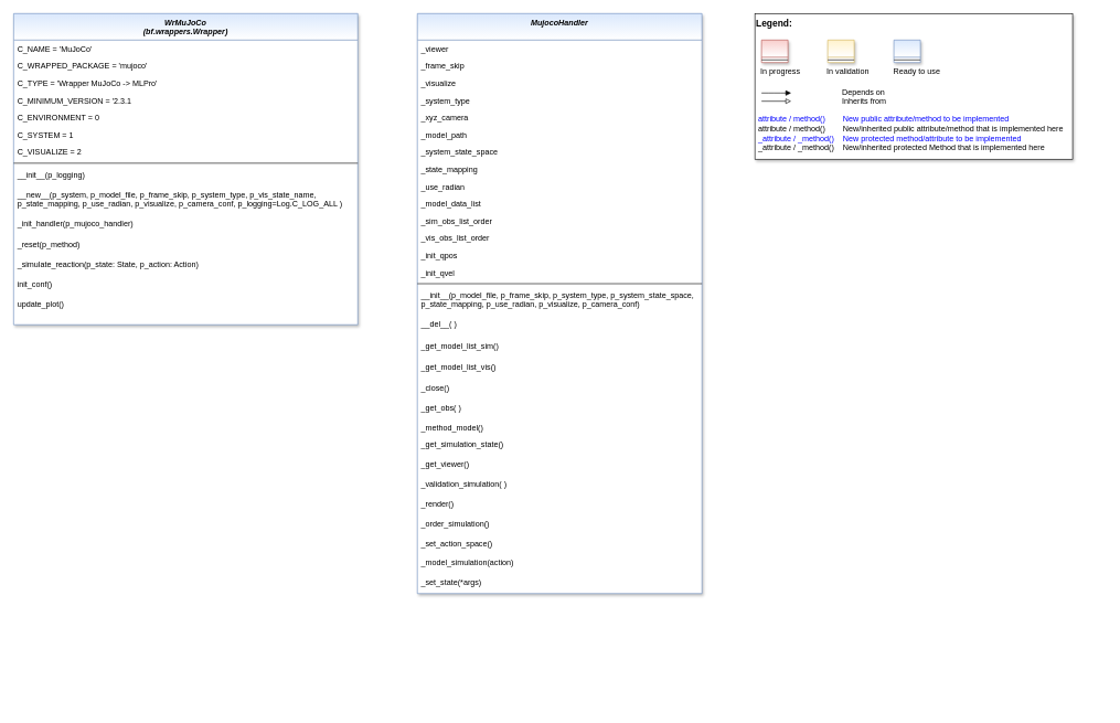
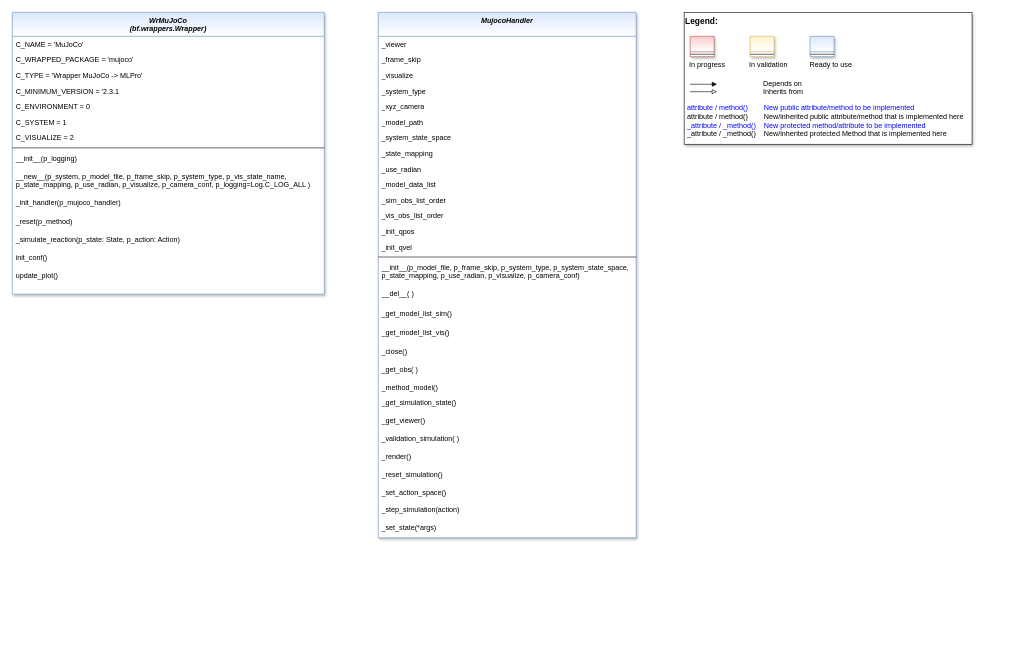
  <mxCell id="0" />
  <mxCell id="1" parent="0" />
  <mxCell id="2" value="WrMuJoCo&#10;(bf.wrappers.Wrapper)" style="swimlane;fontStyle=3;align=center;verticalAlign=top;childLayout=stackLayout;horizontal=1;startSize=40;horizontalStack=0;resizeParent=1;resizeLast=0;collapsible=1;marginBottom=0;rounded=0;shadow=1;strokeWidth=1;fillColor=#dae8fc;strokeColor=#6c8ebf;gradientColor=#ffffff;swimlaneFillColor=#ffffff;" parent="1" vertex="1"><mxGeometry x="20" y="20" width="520" height="470" as="geometry"><mxRectangle x="230" y="140" width="160" height="26" as="alternateBounds" /></mxGeometry></mxCell>
  <mxCell id="3" value="C_NAME = 'MuJoCo'" style="text;align=left;verticalAlign=top;spacingLeft=4;spacingRight=4;overflow=hidden;rotatable=0;points=[[0,0.5],[1,0.5]];portConstraint=eastwest;" parent="2" vertex="1"><mxGeometry y="40" width="520" height="26" as="geometry" /></mxCell>
  <mxCell id="4" value="C_WRAPPED_PACKAGE = 'mujoco'" style="text;align=left;verticalAlign=top;spacingLeft=4;spacingRight=4;overflow=hidden;rotatable=0;points=[[0,0.5],[1,0.5]];portConstraint=eastwest;" parent="2" vertex="1"><mxGeometry y="66" width="520" height="26" as="geometry" /></mxCell>
  <mxCell id="5" value="C_TYPE = 'Wrapper MuJoCo -&gt; MLPro'" style="text;align=left;verticalAlign=top;spacingLeft=4;spacingRight=4;overflow=hidden;rotatable=0;points=[[0,0.5],[1,0.5]];portConstraint=eastwest;" parent="2" vertex="1"><mxGeometry y="92" width="520" height="26" as="geometry" /></mxCell>
  <mxCell id="6" value="C_MINIMUM_VERSION = '2.3.1" style="text;align=left;verticalAlign=top;spacingLeft=4;spacingRight=4;overflow=hidden;rotatable=0;points=[[0,0.5],[1,0.5]];portConstraint=eastwest;" parent="2" vertex="1"><mxGeometry y="118" width="520" height="26" as="geometry" /></mxCell>
  <mxCell id="7" value="C_ENVIRONMENT = 0" style="text;align=left;verticalAlign=top;spacingLeft=4;spacingRight=4;overflow=hidden;rotatable=0;points=[[0,0.5],[1,0.5]];portConstraint=eastwest;" parent="2" vertex="1"><mxGeometry y="144" width="520" height="26" as="geometry" /></mxCell>
  <mxCell id="8" value="C_SYSTEM = 1" style="text;align=left;verticalAlign=top;spacingLeft=4;spacingRight=4;overflow=hidden;rotatable=0;points=[[0,0.5],[1,0.5]];portConstraint=eastwest;" parent="2" vertex="1"><mxGeometry y="170" width="520" height="26" as="geometry" /></mxCell>
  <mxCell id="9" value="C_VISUALIZE = 2" style="text;align=left;verticalAlign=top;spacingLeft=4;spacingRight=4;overflow=hidden;rotatable=0;points=[[0,0.5],[1,0.5]];portConstraint=eastwest;" parent="2" vertex="1"><mxGeometry y="196" width="520" height="26" as="geometry" /></mxCell>
  <mxCell id="10" value="" style="line;html=1;strokeWidth=1;align=left;verticalAlign=middle;spacingTop=-1;spacingLeft=3;spacingRight=3;rotatable=0;labelPosition=right;points=[];portConstraint=eastwest;" parent="2" vertex="1"><mxGeometry y="222" width="520" height="8" as="geometry" /></mxCell>
  <mxCell id="11" value="__init__(p_logging)" style="text;align=left;verticalAlign=top;spacingLeft=4;spacingRight=4;overflow=hidden;rotatable=0;points=[[0,0.5],[1,0.5]];portConstraint=eastwest;" vertex="1" parent="2"><mxGeometry y="230" width="520" height="30" as="geometry" /></mxCell>
  <mxCell id="12" value="__new__(p_system, p_model_file, p_frame_skip, p_system_type, p_vis_state_name,&#10;p_state_mapping, p_use_radian, p_visualize, p_camera_conf, p_logging=Log.C_LOG_ALL )" style="text;align=left;verticalAlign=top;spacingLeft=4;spacingRight=4;overflow=hidden;rotatable=0;points=[[0,0.5],[1,0.5]];portConstraint=eastwest;" parent="2" vertex="1"><mxGeometry y="260" width="520" height="44" as="geometry" /></mxCell>
  <mxCell id="13" value="_init_handler(p_mujoco_handler)" style="text;align=left;verticalAlign=top;spacingLeft=4;spacingRight=4;overflow=hidden;rotatable=0;points=[[0,0.5],[1,0.5]];portConstraint=eastwest;" parent="2" vertex="1"><mxGeometry y="304" width="520" height="32" as="geometry" /></mxCell>
  <mxCell id="14" value="_reset(p_method)" style="text;align=left;verticalAlign=top;spacingLeft=4;spacingRight=4;overflow=hidden;rotatable=0;points=[[0,0.5],[1,0.5]];portConstraint=eastwest;" parent="2" vertex="1"><mxGeometry y="336" width="520" height="30" as="geometry" /></mxCell>
  <mxCell id="15" value="_simulate_reaction(p_state: State, p_action: Action)" style="text;align=left;verticalAlign=top;spacingLeft=4;spacingRight=4;overflow=hidden;rotatable=0;points=[[0,0.5],[1,0.5]];portConstraint=eastwest;" parent="2" vertex="1"><mxGeometry y="366" width="520" height="30" as="geometry" /></mxCell>
  <mxCell id="16" value="init_conf()" style="text;align=left;verticalAlign=top;spacingLeft=4;spacingRight=4;overflow=hidden;rotatable=0;points=[[0,0.5],[1,0.5]];portConstraint=eastwest;" parent="2" vertex="1"><mxGeometry y="396" width="520" height="30" as="geometry" /></mxCell>
  <mxCell id="17" value="update_plot()" style="text;align=left;verticalAlign=top;spacingLeft=4;spacingRight=4;overflow=hidden;rotatable=0;points=[[0,0.5],[1,0.5]];portConstraint=eastwest;" vertex="1" parent="2"><mxGeometry y="426" width="520" height="30" as="geometry" /></mxCell>
  <mxCell id="18" value="" style="group" parent="1" vertex="1" connectable="0"><mxGeometry x="1140" y="20" width="530" height="1050" as="geometry" /></mxCell>
  <mxCell id="19" value="&lt;font color=&quot;#000000&quot; size=&quot;1&quot;&gt;&lt;b style=&quot;font-size: 14px&quot;&gt;Legend:&lt;br&gt;&lt;/b&gt;&lt;/font&gt;&lt;br&gt;&lt;br&gt;&lt;br&gt;&lt;font color=&quot;#0000ff&quot; style=&quot;font-size: 6px&quot;&gt;&lt;br&gt;&lt;/font&gt;&lt;span style=&quot;color: rgb(0 , 0 , 0)&quot;&gt;&lt;font style=&quot;font-size: 4px&quot;&gt;&amp;nbsp; &amp;nbsp;&lt;/font&gt;&amp;nbsp;In progress&amp;nbsp; &amp;nbsp; &amp;nbsp; &amp;nbsp; &amp;nbsp; &amp;nbsp; In validation&amp;nbsp; &amp;nbsp; &amp;nbsp; &amp;nbsp; &amp;nbsp; &amp;nbsp;Ready to use&lt;/span&gt;&lt;font color=&quot;#000000&quot;&gt;&amp;nbsp;&lt;br&gt;&lt;/font&gt;&lt;font color=&quot;#0000ff&quot;&gt;&lt;br&gt;&lt;br&gt;&lt;br&gt;&lt;br&gt;&amp;nbsp;attribute / method()&amp;nbsp; &amp;nbsp; &amp;nbsp; &amp;nbsp; New public attribute/method to be implemented&lt;/font&gt;&lt;br&gt;&lt;font color=&quot;#000000&quot;&gt;&amp;nbsp;&lt;/font&gt;&lt;font color=&quot;#000000&quot;&gt;attribute / method()&lt;span&gt;&#09;&lt;/span&gt;&amp;nbsp; &amp;nbsp; &amp;nbsp; &amp;nbsp;New/inherited public attribute/method that is implemented here&lt;br&gt;&lt;/font&gt;&lt;font color=&quot;#0000ff&quot;&gt;&amp;nbsp;_attribute /&amp;nbsp;&lt;/font&gt;&lt;font color=&quot;#0000ff&quot;&gt;_method()&amp;nbsp; &amp;nbsp; New protected method/attribute to be implemented&lt;/font&gt;&lt;br&gt;&lt;font color=&quot;#000000&quot;&gt;&amp;nbsp;_attribute / _method()&amp;nbsp; &amp;nbsp; New/inherited protected Method that is implemented here&lt;br&gt;&lt;/font&gt;&lt;font color=&quot;#000000&quot;&gt;&lt;br&gt;&lt;br&gt;&lt;br&gt;&lt;br&gt;&lt;br&gt;&lt;/font&gt;" style="text;html=1;align=left;verticalAlign=top;whiteSpace=wrap;rounded=0;fontColor=#006600;strokeColor=#000000;shadow=1;fillColor=#ffffff;" parent="18" vertex="1"><mxGeometry width="480" height="220" as="geometry" /></mxCell>
  <mxCell id="20" value="Depends on" style="endArrow=block;html=1;labelPosition=right;verticalLabelPosition=middle;align=left;verticalAlign=middle;endFill=1;fontSize=12;" parent="18" edge="1"><mxGeometry x="-1590" y="-2180" width="50" height="50" as="geometry"><mxPoint x="10.0" y="120.003" as="sourcePoint" /><mxPoint x="54.848" y="120.003" as="targetPoint" /><mxPoint x="98" as="offset" /><Array as="points"><mxPoint x="30" y="120" /></Array></mxGeometry></mxCell>
  <mxCell id="21" value="Inherits from" style="endArrow=block;html=1;labelPosition=right;verticalLabelPosition=middle;align=left;verticalAlign=middle;endFill=0;fontSize=12;" parent="18" edge="1"><mxGeometry x="-1590" y="-2180" width="50" height="50" as="geometry"><mxPoint x="10.0" y="132.385" as="sourcePoint" /><mxPoint x="54.848" y="132.385" as="targetPoint" /><mxPoint x="98" y="1" as="offset" /></mxGeometry></mxCell>
  <mxCell id="22" value="" style="swimlane;fontStyle=3;align=center;verticalAlign=top;childLayout=stackLayout;horizontal=1;startSize=26;horizontalStack=0;resizeParent=1;resizeLast=0;collapsible=1;marginBottom=0;rounded=0;shadow=1;strokeWidth=1;fillColor=#f8cecc;strokeColor=#b85450;gradientColor=#ffffff;swimlaneFillColor=#ffffff;" parent="18" vertex="1"><mxGeometry x="10" y="40" width="40" height="34" as="geometry"><mxRectangle x="230" y="140" width="160" height="26" as="alternateBounds" /></mxGeometry></mxCell>
  <mxCell id="23" value="" style="line;html=1;strokeWidth=1;align=left;verticalAlign=middle;spacingTop=-1;spacingLeft=3;spacingRight=3;rotatable=0;labelPosition=right;points=[];portConstraint=eastwest;" parent="22" vertex="1"><mxGeometry y="26" width="40" height="8" as="geometry" /></mxCell>
  <mxCell id="24" value="" style="swimlane;fontStyle=3;align=center;verticalAlign=top;childLayout=stackLayout;horizontal=1;startSize=26;horizontalStack=0;resizeParent=1;resizeLast=0;collapsible=1;marginBottom=0;rounded=0;shadow=1;strokeWidth=1;fillColor=#fff2cc;strokeColor=#d6b656;gradientColor=#ffffff;swimlaneFillColor=#ffffff;" parent="18" vertex="1"><mxGeometry x="110" y="40" width="40" height="34" as="geometry"><mxRectangle x="230" y="140" width="160" height="26" as="alternateBounds" /></mxGeometry></mxCell>
  <mxCell id="25" value="" style="line;html=1;strokeWidth=1;align=left;verticalAlign=middle;spacingTop=-1;spacingLeft=3;spacingRight=3;rotatable=0;labelPosition=right;points=[];portConstraint=eastwest;" parent="24" vertex="1"><mxGeometry y="26" width="40" height="8" as="geometry" /></mxCell>
  <mxCell id="26" value="" style="swimlane;fontStyle=3;align=center;verticalAlign=top;childLayout=stackLayout;horizontal=1;startSize=26;horizontalStack=0;resizeParent=1;resizeLast=0;collapsible=1;marginBottom=0;rounded=0;shadow=1;strokeWidth=1;fillColor=#dae8fc;strokeColor=#6c8ebf;gradientColor=#ffffff;swimlaneFillColor=#ffffff;" parent="18" vertex="1"><mxGeometry x="210" y="40" width="40" height="34" as="geometry"><mxRectangle x="230" y="140" width="160" height="26" as="alternateBounds" /></mxGeometry></mxCell>
  <mxCell id="27" value="" style="line;html=1;strokeWidth=1;align=left;verticalAlign=middle;spacingTop=-1;spacingLeft=3;spacingRight=3;rotatable=0;labelPosition=right;points=[];portConstraint=eastwest;" parent="26" vertex="1"><mxGeometry y="26" width="40" height="8" as="geometry" /></mxCell>
  <mxCell id="28" value="MujocoHandler" style="swimlane;fontStyle=3;align=center;verticalAlign=top;childLayout=stackLayout;horizontal=1;startSize=40;horizontalStack=0;resizeParent=1;resizeLast=0;collapsible=1;marginBottom=0;rounded=0;shadow=1;strokeWidth=1;fillColor=#dae8fc;strokeColor=#6c8ebf;gradientColor=#ffffff;swimlaneFillColor=#ffffff;" vertex="1" parent="1"><mxGeometry x="630" y="20" width="430" height="876" as="geometry"><mxRectangle x="230" y="140" width="160" height="26" as="alternateBounds" /></mxGeometry></mxCell>
  <mxCell id="29" value="_viewer" style="text;align=left;verticalAlign=top;spacingLeft=4;spacingRight=4;overflow=hidden;rotatable=0;points=[[0,0.5],[1,0.5]];portConstraint=eastwest;" vertex="1" parent="28"><mxGeometry y="40" width="430" height="26" as="geometry" /></mxCell>
  <mxCell id="30" value="_frame_skip" style="text;align=left;verticalAlign=top;spacingLeft=4;spacingRight=4;overflow=hidden;rotatable=0;points=[[0,0.5],[1,0.5]];portConstraint=eastwest;" vertex="1" parent="28"><mxGeometry y="66" width="430" height="26" as="geometry" /></mxCell>
  <mxCell id="31" value="_visualize" style="text;align=left;verticalAlign=top;spacingLeft=4;spacingRight=4;overflow=hidden;rotatable=0;points=[[0,0.5],[1,0.5]];portConstraint=eastwest;" vertex="1" parent="28"><mxGeometry y="92" width="430" height="26" as="geometry" /></mxCell>
  <mxCell id="32" value="_system_type" style="text;align=left;verticalAlign=top;spacingLeft=4;spacingRight=4;overflow=hidden;rotatable=0;points=[[0,0.5],[1,0.5]];portConstraint=eastwest;" vertex="1" parent="28"><mxGeometry y="118" width="430" height="26" as="geometry" /></mxCell>
  <mxCell id="33" value="_xyz_camera" style="text;align=left;verticalAlign=top;spacingLeft=4;spacingRight=4;overflow=hidden;rotatable=0;points=[[0,0.5],[1,0.5]];portConstraint=eastwest;" vertex="1" parent="28"><mxGeometry y="144" width="430" height="26" as="geometry" /></mxCell>
  <mxCell id="34" value="_model_path" style="text;align=left;verticalAlign=top;spacingLeft=4;spacingRight=4;overflow=hidden;rotatable=0;points=[[0,0.5],[1,0.5]];portConstraint=eastwest;" vertex="1" parent="28"><mxGeometry y="170" width="430" height="26" as="geometry" /></mxCell>
  <mxCell id="35" value="_system_state_space" style="text;align=left;verticalAlign=top;spacingLeft=4;spacingRight=4;overflow=hidden;rotatable=0;points=[[0,0.5],[1,0.5]];portConstraint=eastwest;" vertex="1" parent="28"><mxGeometry y="196" width="430" height="26" as="geometry" /></mxCell>
  <mxCell id="36" value="_state_mapping" style="text;align=left;verticalAlign=top;spacingLeft=4;spacingRight=4;overflow=hidden;rotatable=0;points=[[0,0.5],[1,0.5]];portConstraint=eastwest;" vertex="1" parent="28"><mxGeometry y="222" width="430" height="26" as="geometry" /></mxCell>
  <mxCell id="37" value="_use_radian" style="text;align=left;verticalAlign=top;spacingLeft=4;spacingRight=4;overflow=hidden;rotatable=0;points=[[0,0.5],[1,0.5]];portConstraint=eastwest;" vertex="1" parent="28"><mxGeometry y="248" width="430" height="26" as="geometry" /></mxCell>
  <mxCell id="38" value="_model_data_list" style="text;align=left;verticalAlign=top;spacingLeft=4;spacingRight=4;overflow=hidden;rotatable=0;points=[[0,0.5],[1,0.5]];portConstraint=eastwest;" vertex="1" parent="28"><mxGeometry y="274" width="430" height="26" as="geometry" /></mxCell>
  <mxCell id="39" value="_sim_obs_list_order" style="text;align=left;verticalAlign=top;spacingLeft=4;spacingRight=4;overflow=hidden;rotatable=0;points=[[0,0.5],[1,0.5]];portConstraint=eastwest;" vertex="1" parent="28"><mxGeometry y="300" width="430" height="26" as="geometry" /></mxCell>
  <mxCell id="40" value="_vis_obs_list_order" style="text;align=left;verticalAlign=top;spacingLeft=4;spacingRight=4;overflow=hidden;rotatable=0;points=[[0,0.5],[1,0.5]];portConstraint=eastwest;" vertex="1" parent="28"><mxGeometry y="326" width="430" height="26" as="geometry" /></mxCell>
  <mxCell id="41" value="_init_qpos" style="text;align=left;verticalAlign=top;spacingLeft=4;spacingRight=4;overflow=hidden;rotatable=0;points=[[0,0.5],[1,0.5]];portConstraint=eastwest;" vertex="1" parent="28"><mxGeometry y="352" width="430" height="26" as="geometry" /></mxCell>
  <mxCell id="42" value="_init_qvel" style="text;align=left;verticalAlign=top;spacingLeft=4;spacingRight=4;overflow=hidden;rotatable=0;points=[[0,0.5],[1,0.5]];portConstraint=eastwest;" vertex="1" parent="28"><mxGeometry y="378" width="430" height="26" as="geometry" /></mxCell>
  <mxCell id="43" value="" style="line;html=1;strokeWidth=1;align=left;verticalAlign=middle;spacingTop=-1;spacingLeft=3;spacingRight=3;rotatable=0;labelPosition=right;points=[];portConstraint=eastwest;" vertex="1" parent="28"><mxGeometry y="404" width="430" height="8" as="geometry" /></mxCell>
  <mxCell id="44" value="__init__(p_model_file, p_frame_skip, p_system_type, p_system_state_space,&#10;p_state_mapping, p_use_radian, p_visualize, p_camera_conf)" style="text;align=left;verticalAlign=top;spacingLeft=4;spacingRight=4;overflow=hidden;rotatable=0;points=[[0,0.5],[1,0.5]];portConstraint=eastwest;" vertex="1" parent="28"><mxGeometry y="412" width="430" height="44" as="geometry" /></mxCell>
  <mxCell id="45" value="__del__( )" style="text;align=left;verticalAlign=top;spacingLeft=4;spacingRight=4;overflow=hidden;rotatable=0;points=[[0,0.5],[1,0.5]];portConstraint=eastwest;" vertex="1" parent="28"><mxGeometry y="456" width="430" height="32" as="geometry" /></mxCell>
  <mxCell id="46" value="_get_model_list_sim()" style="text;align=left;verticalAlign=top;spacingLeft=4;spacingRight=4;overflow=hidden;rotatable=0;points=[[0,0.5],[1,0.5]];portConstraint=eastwest;" vertex="1" parent="28"><mxGeometry y="488" width="430" height="32" as="geometry" /></mxCell>
  <mxCell id="47" value="_get_model_list_vis()" style="text;align=left;verticalAlign=top;spacingLeft=4;spacingRight=4;overflow=hidden;rotatable=0;points=[[0,0.5],[1,0.5]];portConstraint=eastwest;" vertex="1" parent="28"><mxGeometry y="520" width="430" height="32" as="geometry" /></mxCell>
  <mxCell id="48" value="_close()" style="text;align=left;verticalAlign=top;spacingLeft=4;spacingRight=4;overflow=hidden;rotatable=0;points=[[0,0.5],[1,0.5]];portConstraint=eastwest;" vertex="1" parent="28"><mxGeometry y="552" width="430" height="30" as="geometry" /></mxCell>
  <mxCell id="49" value="_get_obs( )" style="text;align=left;verticalAlign=top;spacingLeft=4;spacingRight=4;overflow=hidden;rotatable=0;points=[[0,0.5],[1,0.5]];portConstraint=eastwest;fontColor=#000000;" vertex="1" parent="28"><mxGeometry y="582" width="430" height="30" as="geometry" /></mxCell>
  <mxCell id="50" value="_method_model()" style="text;align=left;verticalAlign=top;spacingLeft=4;spacingRight=4;overflow=hidden;rotatable=0;points=[[0,0.5],[1,0.5]];portConstraint=eastwest;fontColor=#000000;" vertex="1" parent="28"><mxGeometry y="612" width="430" height="26" as="geometry" /></mxCell>
  <mxCell id="51" value="_get_simulation_state()" style="text;align=left;verticalAlign=top;spacingLeft=4;spacingRight=4;overflow=hidden;rotatable=0;points=[[0,0.5],[1,0.5]];portConstraint=eastwest;" vertex="1" parent="28"><mxGeometry y="638" width="430" height="30" as="geometry" /></mxCell>
  <mxCell id="52" value="_get_viewer()" style="text;align=left;verticalAlign=top;spacingLeft=4;spacingRight=4;overflow=hidden;rotatable=0;points=[[0,0.5],[1,0.5]];portConstraint=eastwest;" vertex="1" parent="28"><mxGeometry y="668" width="430" height="30" as="geometry" /></mxCell>
  <mxCell id="53" value="_validation_simulation( )" style="text;align=left;verticalAlign=top;spacingLeft=4;spacingRight=4;overflow=hidden;rotatable=0;points=[[0,0.5],[1,0.5]];portConstraint=eastwest;" vertex="1" parent="28"><mxGeometry y="698" width="430" height="30" as="geometry" /></mxCell>
  <mxCell id="54" value="_render()" style="text;align=left;verticalAlign=top;spacingLeft=4;spacingRight=4;overflow=hidden;rotatable=0;points=[[0,0.5],[1,0.5]];portConstraint=eastwest;" vertex="1" parent="28"><mxGeometry y="728" width="430" height="30" as="geometry" /></mxCell>
- <mxCell id="55" value="_order_simulation()" style="text;align=left;verticalAlign=top;spacingLeft=4;spacingRight=4;overflow=hidden;rotatable=0;points=[[0,0.5],[1,0.5]];portConstraint=eastwest;" vertex="1" parent="28"><mxGeometry y="758" width="430" height="30" as="geometry" /></mxCell>
+ <mxCell id="55" value="_reset_simulation()" style="text;align=left;verticalAlign=top;spacingLeft=4;spacingRight=4;overflow=hidden;rotatable=0;points=[[0,0.5],[1,0.5]];portConstraint=eastwest;" vertex="1" parent="28"><mxGeometry y="758" width="430" height="30" as="geometry" /></mxCell>
  <mxCell id="56" value="_set_action_space()" style="text;align=left;verticalAlign=top;spacingLeft=4;spacingRight=4;overflow=hidden;rotatable=0;points=[[0,0.5],[1,0.5]];portConstraint=eastwest;" vertex="1" parent="28"><mxGeometry y="788" width="430" height="28" as="geometry" /></mxCell>
- <mxCell id="57" value="_model_simulation(action)" style="text;align=left;verticalAlign=top;spacingLeft=4;spacingRight=4;overflow=hidden;rotatable=0;points=[[0,0.5],[1,0.5]];portConstraint=eastwest;" vertex="1" parent="28"><mxGeometry y="816" width="430" height="30" as="geometry" /></mxCell>
+ <mxCell id="57" value="_step_simulation(action)" style="text;align=left;verticalAlign=top;spacingLeft=4;spacingRight=4;overflow=hidden;rotatable=0;points=[[0,0.5],[1,0.5]];portConstraint=eastwest;" vertex="1" parent="28"><mxGeometry y="816" width="430" height="30" as="geometry" /></mxCell>
  <mxCell id="58" value="_set_state(*args)" style="text;align=left;verticalAlign=top;spacingLeft=4;spacingRight=4;overflow=hidden;rotatable=0;points=[[0,0.5],[1,0.5]];portConstraint=eastwest;" vertex="1" parent="28"><mxGeometry y="846" width="430" height="30" as="geometry" /></mxCell>
